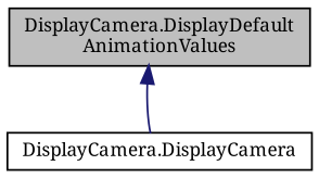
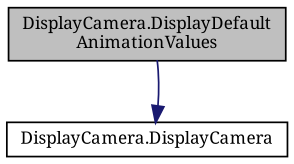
  digraph {
    rankdir=TB
    fontname="Noto Serif"
    node [color=black fontname="Noto Serif" fontsize=10 shape=record style=filled]
    n1 [fillcolor=grey75 fontcolor=black height=0.2 label="DisplayCamera.DisplayDefault\lAnimationValues" width=0.4]
    n2 [fillcolor=white height=0.2 label="DisplayCamera.DisplayCamera" width=0.4]
-   n1 -> n2 [color=midnightblue dir=back fontname="Noto Serif" fontsize=10 labelfontname=Helvetica labelfontsize=10 style=solid]
+   n2 -> n1 [color=midnightblue dir=back fontname="Noto Serif" fontsize=10 labelfontname=Helvetica labelfontsize=10 style=solid]
  }
